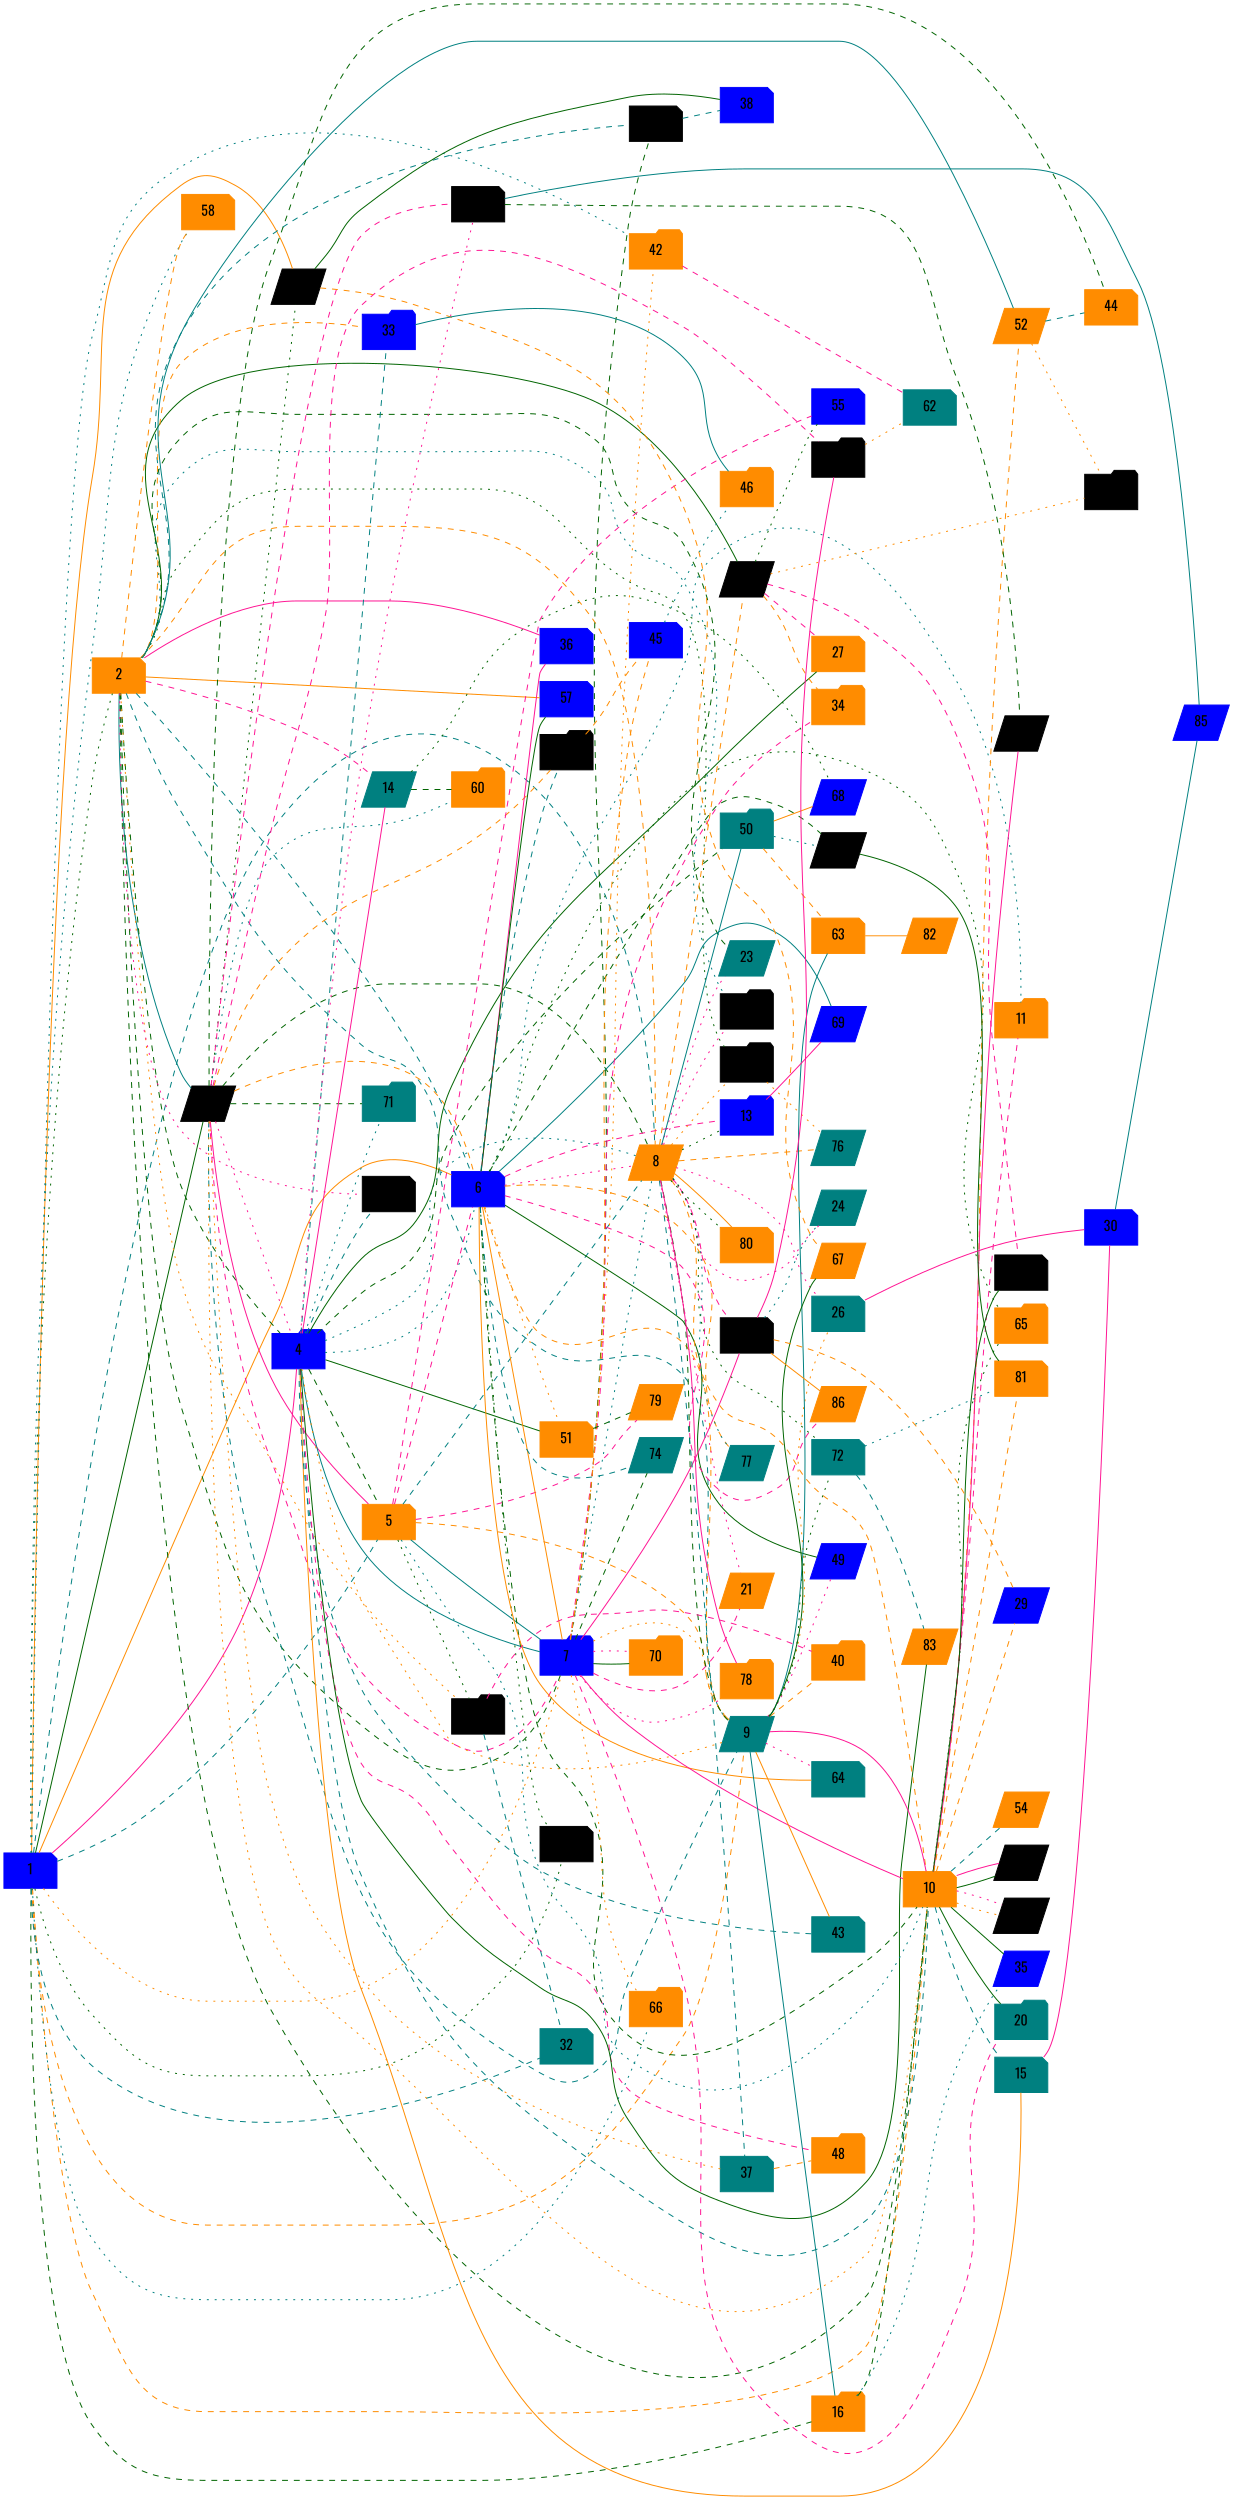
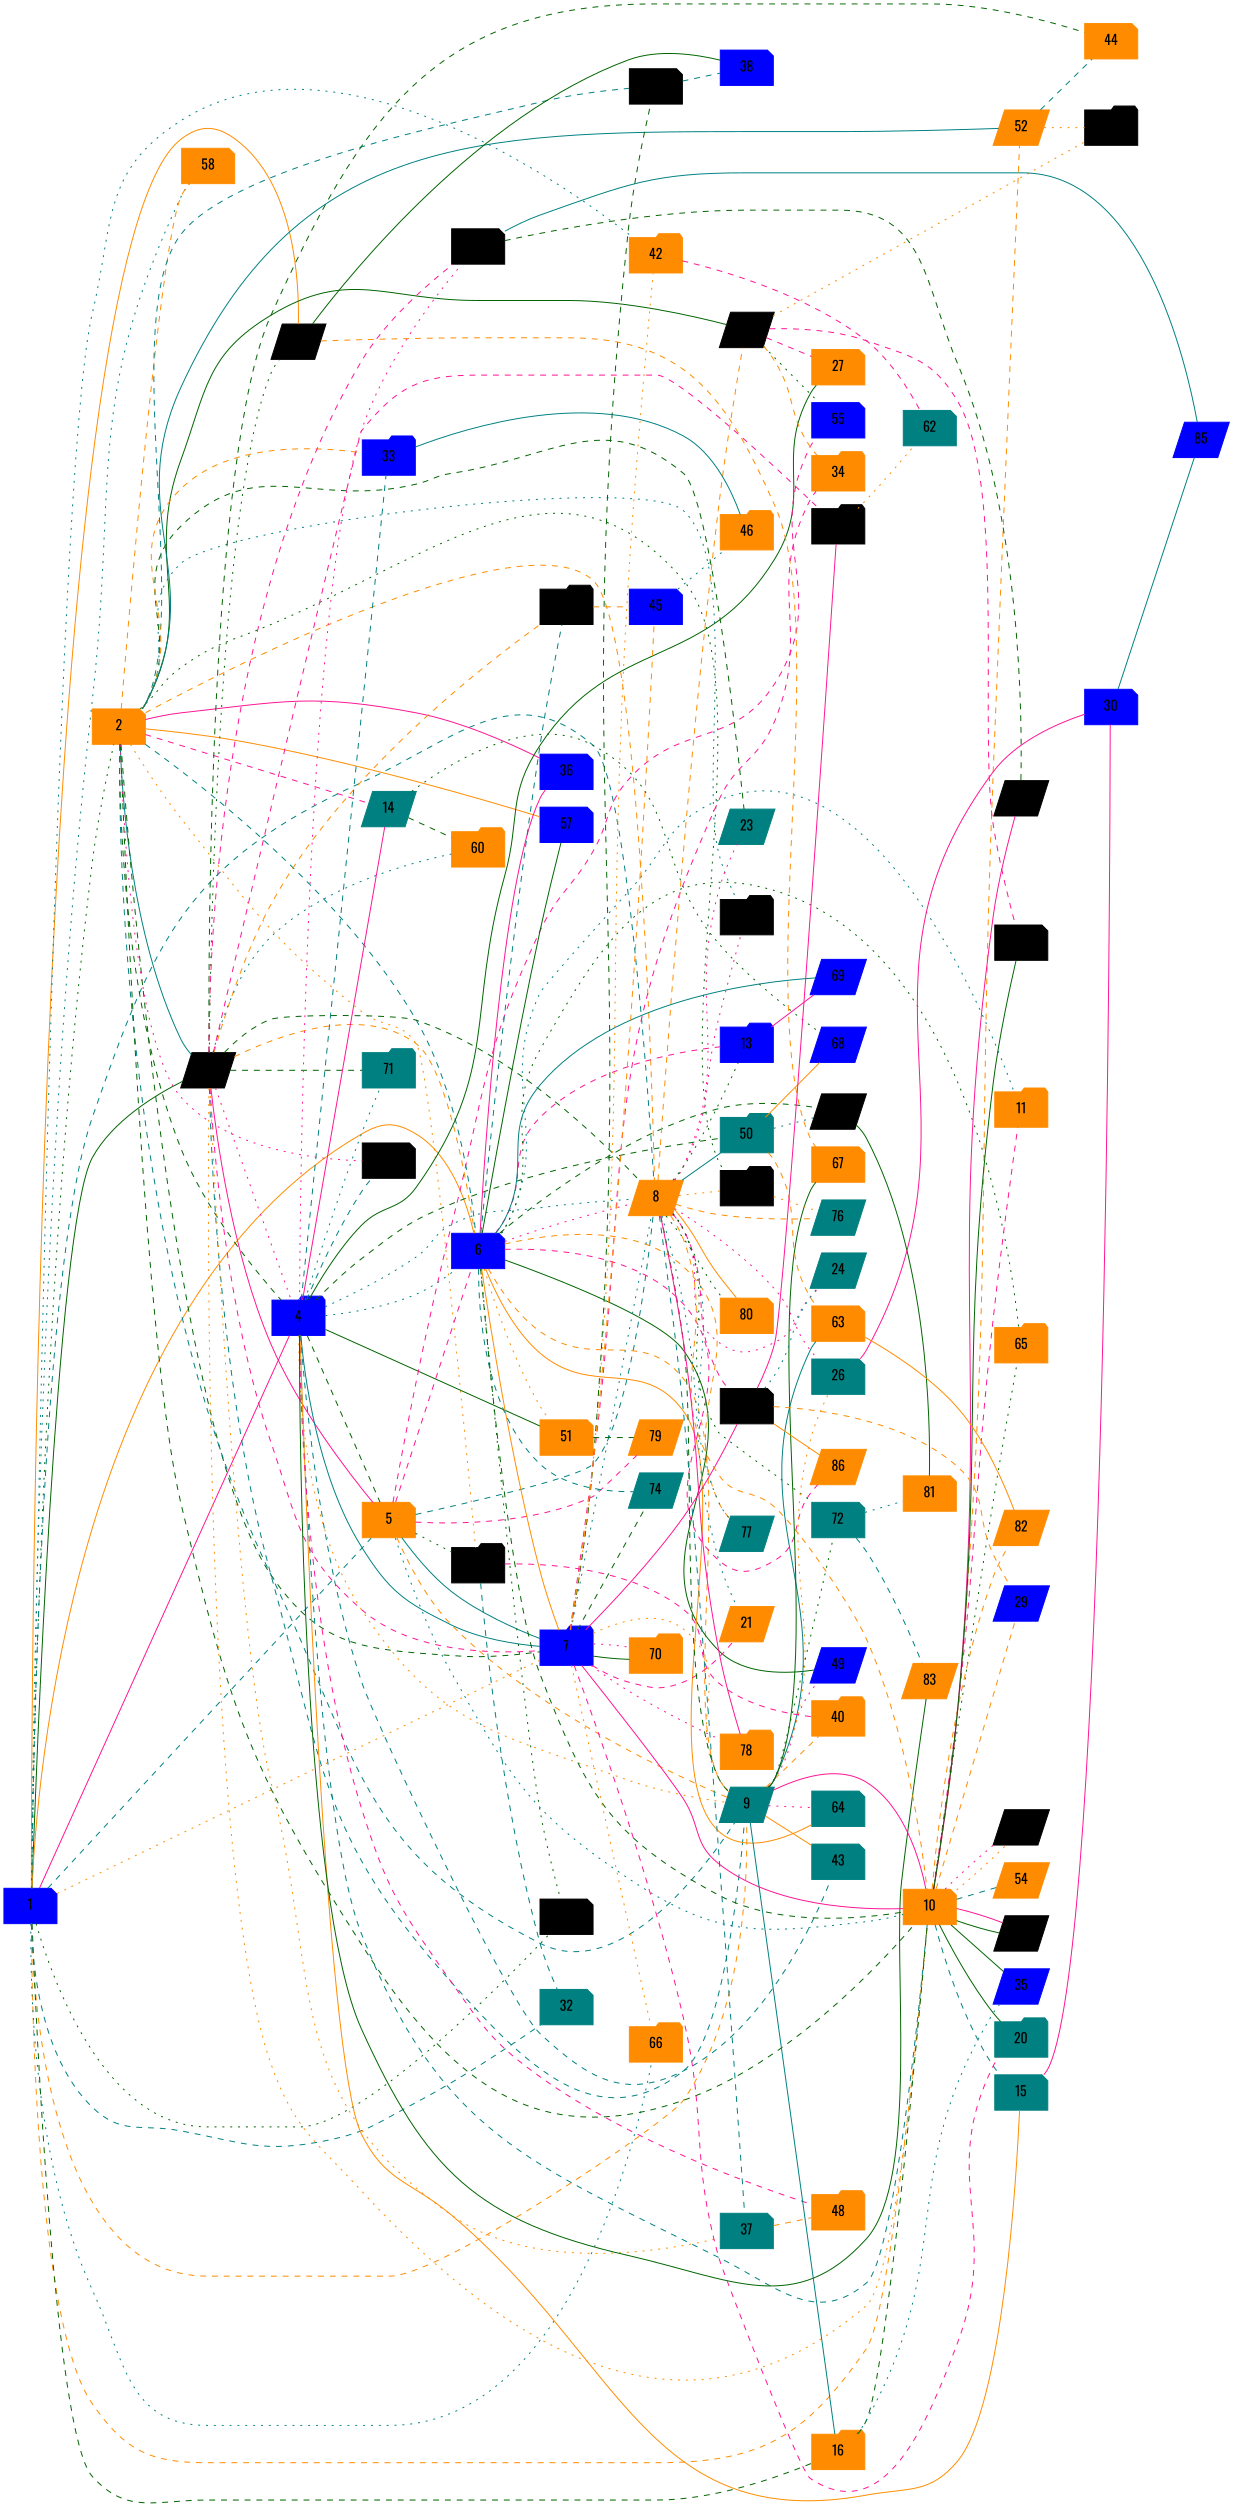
  graph {
    fontname=Oswald
    rankdir=LR
    node [color=darkorange fontname=Oswald shape=note style=filled]
    edge [color=darkorange fontname=Oswald style=dashed]
    1 [color=blue]
    2
    3 [color=black shape=parallelogram]
    4 [color=blue shape=folder]
    5
    6 [color=blue]
    7 [color=blue shape=folder]
    8 [shape=parallelogram]
    9 [color=teal shape=parallelogram]
    10
    16 [shape=folder]
    17 [color=black shape=parallelogram]
    32 [color=teal]
    42 [shape=folder]
    58
    66 [shape=folder]
    73 [color=black]
    12 [color=black shape=parallelogram]
    14 [color=teal shape=parallelogram]
    18 [color=black shape=folder]
    19 [color=black]
    23 [color=teal shape=parallelogram]
    25 [color=black shape=folder]
    28 [color=black shape=folder]
    33 [color=blue shape=folder]
    36 [color=blue]
    47 [color=black]
    52 [shape=parallelogram]
    57 [color=blue]
    37 [color=teal]
    41 [color=black shape=folder]
    44
    53 [color=black shape=folder]
    60 [shape=folder]
    61 [color=black]
    71 [color=teal shape=folder]
    15 [color=teal]
    27
    43 [color=teal]
    48 [shape=folder]
    50 [color=teal shape=folder]
    51
    83 [shape=parallelogram]
    55 [color=blue]
    79 [shape=parallelogram]
    11 [shape=folder]
    13 [color=blue shape=folder]
    49 [color=blue shape=parallelogram]
    56 [color=black shape=parallelogram]
    64 [color=teal]
    65 [shape=folder]
    69 [color=blue shape=parallelogram]
    74 [color=teal shape=parallelogram]
    77 [color=teal shape=parallelogram]
    86 [shape=parallelogram]
    20 [color=teal shape=folder]
    21 [shape=parallelogram]
    22 [color=black]
    34 [shape=folder]
    45 [color=blue]
    70 [shape=folder]
    78 [shape=folder]
    24 [color=teal shape=parallelogram]
    26 [color=teal]
    72 [color=teal]
    76 [color=teal shape=parallelogram]
    80
    40 [shape=folder]
    63
-   67 [shape=parallelogram]
+   67
    29 [color=blue shape=parallelogram]
    31 [color=black shape=parallelogram]
    35 [color=blue shape=parallelogram]
    39 [color=black shape=parallelogram]
    54 [shape=parallelogram]
    75 [color=black shape=parallelogram]
    82 [shape=parallelogram]
    84 [color=black]
    38 [color=blue]
    62 [color=teal]
    59 [color=black shape=folder]
    68 [color=blue shape=parallelogram]
    46 [shape=folder]
    85 [color=blue shape=parallelogram]
    30 [color=blue]
    81
    1 -- 2 [color=darkgreen style=dotted]
    1 -- 3 [color=darkgreen style=solid]
    1 -- 4 [color=deeppink style=solid]
    1 -- 5 [color=teal]
    1 -- 6 [style=solid]
    1 -- 7 [style=dotted]
    1 -- 8 [color=teal]
    1 -- 9
    1 -- 10
    1 -- 16 [color=darkgreen]
    1 -- 17 [style=solid]
    1 -- 32 [color=teal]
    1 -- 42 [color=teal style=dotted]
    1 -- 58 [color=teal style=dotted]
    1 -- 66 [color=teal style=dotted]
    1 -- 73 [color=darkgreen style=dotted]
    2 -- 3 [color=teal style=solid]
    2 -- 4 [color=darkgreen]
    2 -- 6 [color=teal]
    2 -- 7 [color=darkgreen]
    2 -- 8
    2 -- 9 [color=teal]
    2 -- 10 [color=darkgreen]
    2 -- 58
    2 -- 12 [color=darkgreen style=solid]
    2 -- 14 [color=deeppink]
    2 -- 18 [color=darkgreen style=dotted]
    2 -- 19 [color=teal]
    2 -- 23 [color=darkgreen]
    2 -- 25 [style=dotted]
    2 -- 28 [color=teal style=dotted]
    2 -- 33
    2 -- 36 [color=deeppink style=solid]
    2 -- 47 [color=deeppink style=dotted]
    2 -- 52 [color=teal style=solid]
    2 -- 57 [style=solid]
    3 -- 4 [color=deeppink style=dotted]
    3 -- 5 [color=deeppink style=solid]
    3 -- 6
    3 -- 7 [color=deeppink]
    3 -- 8 [color=darkgreen]
    3 -- 9 [color=teal]
    3 -- 10 [style=dotted]
    3 -- 17 [color=darkgreen style=dotted]
    3 -- 37 [style=dotted]
    3 -- 41
    3 -- 44 [color=darkgreen]
    3 -- 53 [color=deeppink]
    3 -- 60 [color=teal style=dotted]
    3 -- 61 [color=deeppink]
    3 -- 71 [color=darkgreen]
    4 -- 5 [color=darkgreen]
    4 -- 6 [color=teal style=dotted]
    4 -- 7 [color=teal style=solid]
    4 -- 8 [color=teal style=dotted]
    4 -- 9 [style=dotted]
    4 -- 10 [color=teal]
    4 -- 14 [color=deeppink style=solid]
    4 -- 33 [color=teal]
    4 -- 47 [color=teal]
    4 -- 61 [color=deeppink style=dotted]
    4 -- 71 [color=teal style=dotted]
    4 -- 15 [style=solid]
    4 -- 27 [color=darkgreen style=solid]
    4 -- 43 [color=teal]
    4 -- 48 [color=deeppink]
    4 -- 50 [color=darkgreen]
    4 -- 51 [color=darkgreen style=solid]
    4 -- 83 [color=darkgreen style=solid]
    5 -- 6 [color=deeppink]
    5 -- 7 [color=teal style=solid]
    5 -- 8 [color=teal]
    5 -- 9
    5 -- 10 [color=teal style=dotted]
    5 -- 25 [color=darkgreen style=dotted]
    5 -- 55 [color=deeppink]
    5 -- 79 [color=deeppink]
    6 -- 7 [style=solid]
    6 -- 8 [color=deeppink style=dotted]
    6 -- 9
    6 -- 10 [color=darkgreen]
    6 -- 73 [color=darkgreen style=dotted]
    6 -- 36 [color=deeppink style=solid]
    6 -- 57 [color=darkgreen style=solid]
    6 -- 41 [color=teal]
    6 -- 51 [style=dotted]
    6 -- 11 [color=teal style=dotted]
    6 -- 13 [color=deeppink]
    6 -- 49 [color=darkgreen style=solid]
    6 -- 56 [color=darkgreen]
    6 -- 64 [style=solid]
    6 -- 65 [color=darkgreen style=dotted]
    6 -- 69 [color=teal style=solid]
    6 -- 74 [color=teal]
    6 -- 77
    6 -- 86 [color=deeppink]
    7 -- 8 [color=teal style=dotted]
    7 -- 9 [style=dotted]
    7 -- 10 [color=deeppink style=solid]
    7 -- 42 [style=dotted]
    7 -- 66 [style=dotted]
    7 -- 19 [color=darkgreen]
    7 -- 74 [color=darkgreen]
    7 -- 20 [color=deeppink]
    7 -- 21 [color=deeppink]
    7 -- 22 [color=deeppink style=solid]
    7 -- 34 [color=deeppink]
    7 -- 45
    7 -- 70 [color=darkgreen style=solid]
    7 -- 70 [color=deeppink style=dotted]
    7 -- 78 [color=deeppink style=dotted]
    8 -- 9 [color=darkgreen]
    8 -- 10
    8 -- 12
    8 -- 18 [style=dotted]
    8 -- 23 [color=deeppink style=dotted]
    8 -- 28 [color=deeppink style=dotted]
    8 -- 37 [color=teal]
    8 -- 50 [color=teal style=solid]
    8 -- 13 [color=darkgreen style=dotted]
    8 -- 77 [color=teal style=dotted]
-   8 -- 21 [color=deeppink style=dotted]
+   8 -- 21 [color=teal style=dotted]
    8 -- 22 [color=deeppink]
    8 -- 78 [color=deeppink style=solid]
    8 -- 24 [color=deeppink style=dotted]
    8 -- 26 [color=deeppink style=dotted]
    8 -- 72 [color=darkgreen style=dotted]
    8 -- 76
    8 -- 80 [color=darkgreen style=dotted]
    8 -- 80 [style=solid]
    9 -- 10 [color=deeppink style=solid]
    9 -- 16 [color=teal style=solid]
    9 -- 43 [style=solid]
    9 -- 49 [color=deeppink style=dotted]
    9 -- 64 [color=deeppink style=dotted]
    9 -- 26 [style=dotted]
    9 -- 72 [color=darkgreen style=dotted]
    9 -- 40
    9 -- 63 [color=teal style=solid]
    9 -- 67 [color=darkgreen style=solid]
    10 -- 52
    10 -- 15 [color=teal]
    10 -- 11 [color=deeppink]
    10 -- 65 [color=darkgreen style=dotted]
    10 -- 20 [color=darkgreen style=solid]
    10 -- 29
    10 -- 31 [color=darkgreen style=solid]
    10 -- 31 [color=deeppink style=solid]
    10 -- 35 [color=darkgreen style=solid]
    10 -- 39 [style=dotted]
    10 -- 39 [color=deeppink style=dotted]
    10 -- 54 [color=teal]
    10 -- 75 [color=deeppink style=solid]
-   10 -- 81
+   10 -- 82
    10 -- 84 [color=darkgreen style=solid]
    16 -- 10 [color=darkgreen]
    16 -- 35 [color=teal style=dotted]
    17 -- 67
    17 -- 38 [color=darkgreen style=solid]
    42 -- 62 [color=deeppink]
    12 -- 27 [color=deeppink]
    12 -- 55 [color=darkgreen style=dotted]
    12 -- 34
    12 -- 84 [color=deeppink]
    12 -- 59 [style=dotted]
    14 -- 60 [color=darkgreen]
    14 -- 68 [color=darkgreen style=dotted]
    18 -- 76 [style=dotted]
    19 -- 38 [color=teal]
    25 -- 32 [color=teal]
    25 -- 40 [color=deeppink]
    33 -- 46 [color=teal style=solid]
    52 -- 44 [color=teal]
    52 -- 59 [style=dotted]
    37 -- 48
    41 -- 45
    53 -- 62 [style=dotted]
    61 -- 75 [color=darkgreen]
    61 -- 85 [color=teal style=solid]
    15 -- 30 [color=deeppink style=solid]
    50 -- 56 [color=teal style=dotted]
    50 -- 63
    50 -- 68 [style=solid]
    51 -- 79 [color=darkgreen]
    13 -- 69 [color=deeppink style=solid]
    56 -- 81 [color=darkgreen style=solid]
    22 -- 53 [color=deeppink style=solid]
    22 -- 86 [style=solid]
    22 -- 24 [color=teal style=dotted]
    22 -- 29
    45 -- 46 [color=teal style=dotted]
    26 -- 30 [color=deeppink style=solid]
    72 -- 83 [color=teal]
    72 -- 81 [color=teal style=dotted]
    63 -- 82 [style=solid]
    30 -- 85 [color=teal style=solid]
  }
